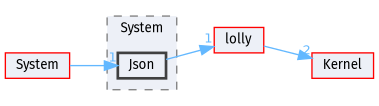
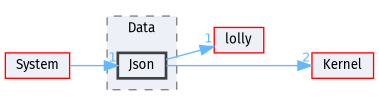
  digraph {
    compound=true
    fontname="Fira Sans"
    rankdir=LR
    node [color=red fillcolor="#edf0f7" fontname="Fira Sans" fontsize=10 shape=box style=filled]
    edge [color=steelblue1 fontcolor=steelblue1 fontname="Fira Sans" fontsize=10 headlabel=1 labeldistance=1.5 labelfontname=Helvetica labelfontsize=10]
    n1 [color=grey25 height=0.2 label=Json style="filled,bold" width=0.4]
    n2 [height=0.2 label=lolly width=0.4]
    n3 [height=0.2 label=Kernel width=0.4]
    n4 [height=0.2 label=System width=0.4]
    subgraph cluster_1 {
      bgcolor="#edf0f7"
      fontsize=10
-     label=System
+     label=Data
      pencolor=grey50
      style="filled,dashed"
      n1
    }
    n1 -> n2
-   n2 -> n3 [headlabel=2]
+   n1 -> n3 [headlabel=2]
    n4 -> n1
  }
